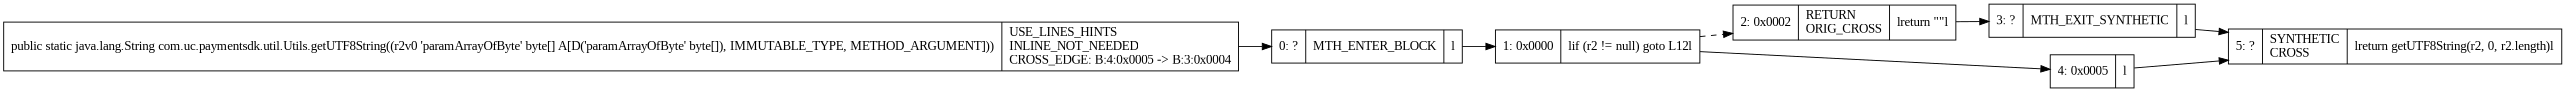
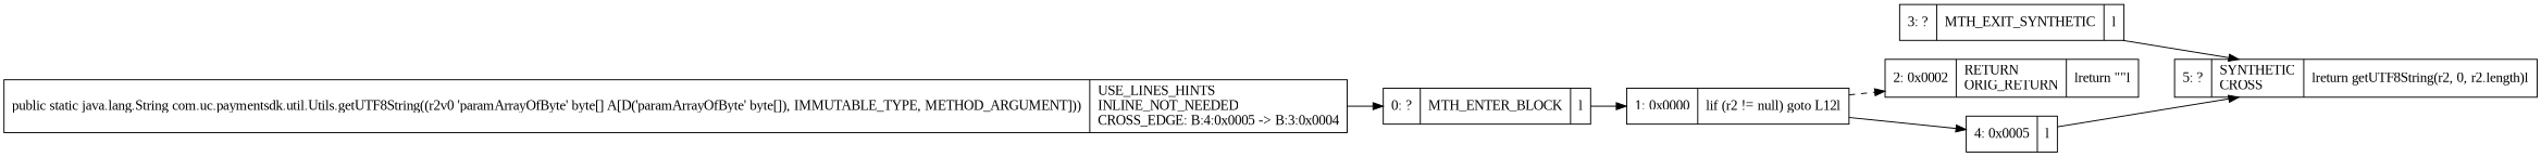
  digraph {
    fontname="Liberation Serif"
    rankdir=LR
    node [fontname="Liberation Serif" shape=record]
    edge [fontname="Liberation Serif"]
    n1 [label="{0\:\ ?|MTH_ENTER_BLOCK\l|l}"]
    n2 [label="{1\:\ 0x0000|lif (r2 != null) goto L12l}"]
-   n3 [label="{2\:\ 0x0002|RETURN\lORIG_CROSS\l|lreturn \"\"l}"]
+   n3 [label="{2\:\ 0x0002|RETURN\lORIG_RETURN\l|lreturn \"\"l}"]
    n4 [label="{4\:\ 0x0005|l}"]
    n5 [label="{3\:\ ?|MTH_EXIT_SYNTHETIC\l|l}"]
    n6 [label="{5\:\ ?|SYNTHETIC\lCROSS\l|lreturn getUTF8String(r2, 0, r2.length)l}"]
    n7 [label="{public static java.lang.String com.uc.paymentsdk.util.Utils.getUTF8String((r2v0 'paramArrayOfByte' byte[] A[D('paramArrayOfByte' byte[]), IMMUTABLE_TYPE, METHOD_ARGUMENT]))  | USE_LINES_HINTS\lINLINE_NOT_NEEDED\lCROSS_EDGE: B:4:0x0005 \-\> B:3:0x0004\l}"]
    n1 -> n2
    n2 -> n3 [style=dashed]
    n2 -> n4
-   n3 -> n5
    n4 -> n6
    n5 -> n6
    n7 -> n1
  }
